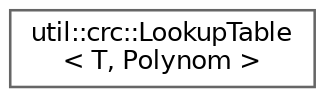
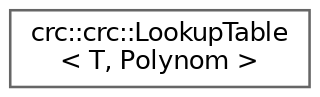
  digraph {
    rankdir=TB
-   n1 [color=grey40 fillcolor=white fontname=Helvetica fontsize=10 height=0.2 label="util::crc::LookupTable\l\< T, Polynom \>" shape=box style=filled width=0.4]
+   n1 [color=grey40 fillcolor=white fontname=Helvetica fontsize=10 height=0.2 label="crc::crc::LookupTable\l\< T, Polynom \>" shape=box style=filled width=0.4]
  }
